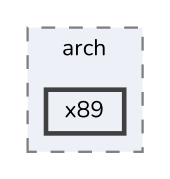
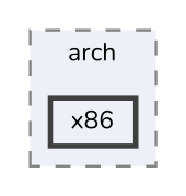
  digraph {
    compound=true
    fontname=Nunito
-   n1 [color=grey25 fillcolor="#edf0f7" fontname=Nunito fontsize=10 height=0.2 label=x89 shape=box style="filled,bold" width=0.4]
+   n1 [color=grey25 fillcolor="#edf0f7" fontname=Nunito fontsize=10 height=0.2 label=x86 shape=box style="filled,bold" width=0.4]
    subgraph cluster_1 {
      bgcolor="#edf0f7"
      fontsize=10
      label=arch
      pencolor=grey50
      style="filled,dashed"
      n1
    }
  }
